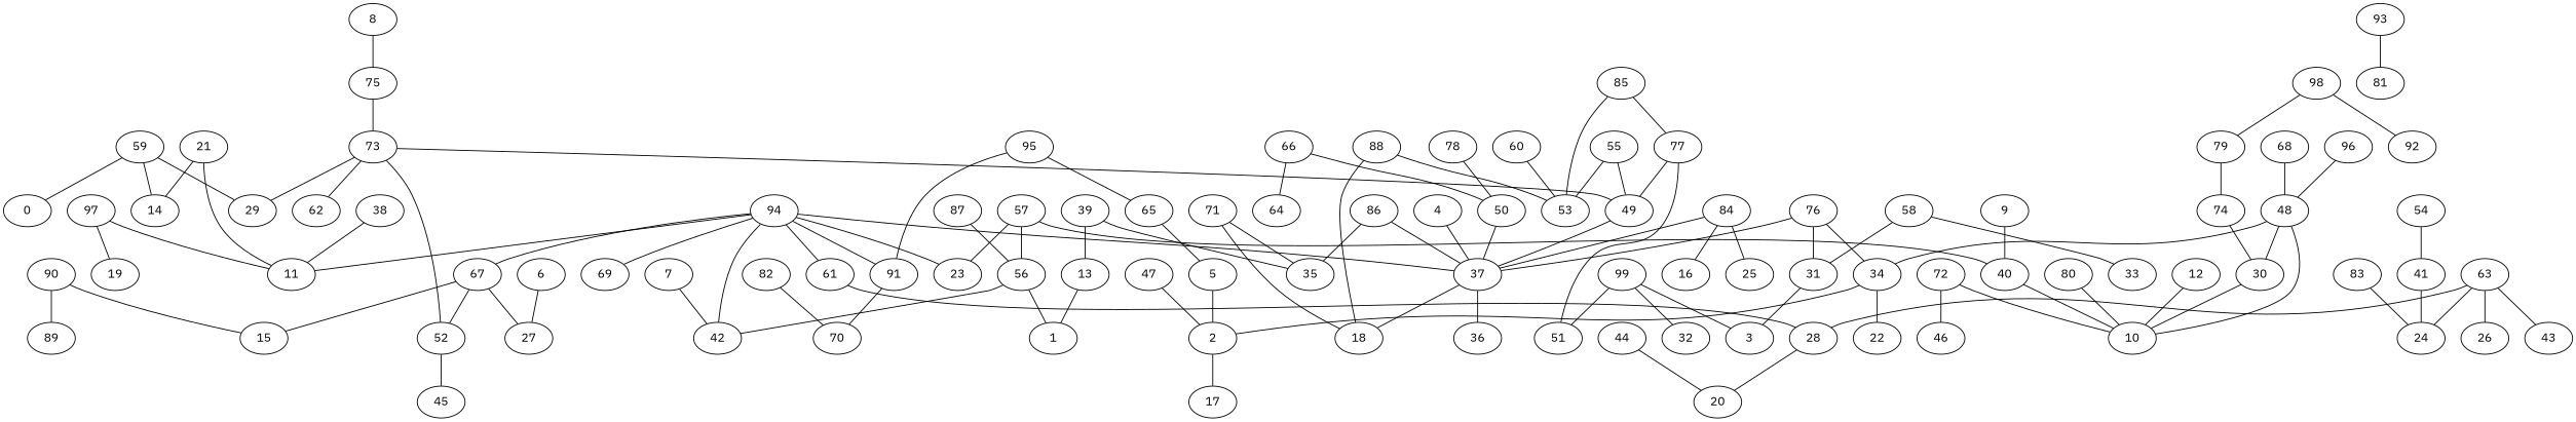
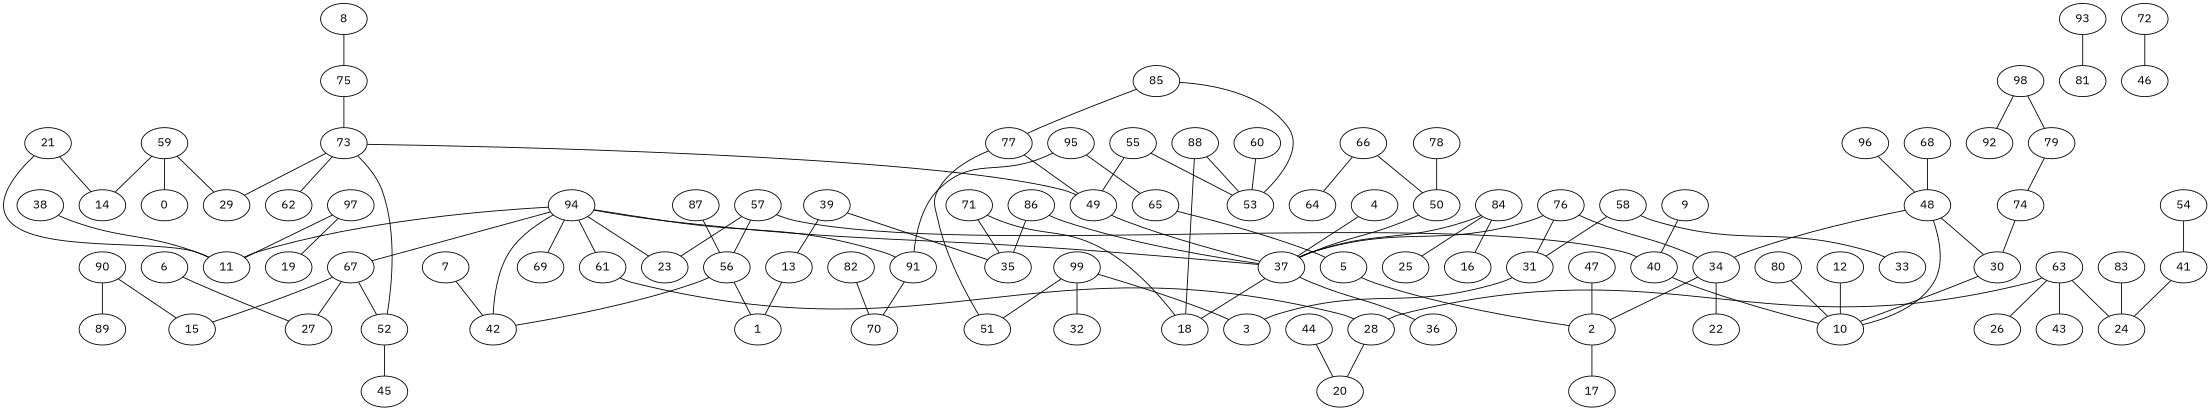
  digraph {
    fontname="IBM Plex Sans"
    node [fontname="IBM Plex Sans"]
    edge [color=black dir=none fontname="IBM Plex Sans"]
    6
    27
    93
    81
    12
    7
    42
    82
    70
    80
    10
    60
    53
    88
    18
    87
    56
    1
    54
    41
    24
    68
    48
    30
    34
    97
    19
    11
    83
    5
    2
    17
    98
    92
    79
    74
    39
    35
    13
    90
    89
    15
    38
    61
    28
    20
    22
    44
    40
    99
    51
    32
    3
    76
    31
    37
    36
    91
    4
    66
    64
    50
    75
    73
    62
    29
    52
    49
    45
    94
    69
    67
    23
    47
    96
    86
    55
    59
    14
    0
    71
    57
    8
    72
    46
    77
    21
    78
    9
    85
    58
    33
    84
    16
    25
    63
    43
    26
    95
    65
    subgraph sub_1 {
      6
      27
      93
      81
      12
      7
      42
      82
      70
      80
      10
      60
      53
      88
      18
      87
      56
      1
      54
      41
      24
      68
      48
      30
      34
      97
      19
      11
      83
      5
      2
      17
      98
      92
      79
      74
      39
      35
      13
      90
      89
      15
      38
      61
      28
      20
      22
      44
      40
      99
      51
      32
      3
      76
      31
      37
      36
      91
      4
      66
      64
      50
      75
      73
      62
      29
      52
      49
      45
      94
      69
      67
      23
      47
      96
      86
      55
      59
      14
      0
      71
      57
      8
      72
      46
      77
      21
      78
      9
      85
      58
      33
      84
      16
      25
      63
      43
      26
      95
      65
    }
    6 -> 27
    93 -> 81
    12 -> 10
    7 -> 42
    82 -> 70
    80 -> 10
    60 -> 53
    88 -> 53
    88 -> 18
    87 -> 56
    56 -> 42
    56 -> 1
    54 -> 41
    41 -> 24
    68 -> 48
    48 -> 10
    48 -> 30
    48 -> 34
    30 -> 10
    34 -> 2
    34 -> 22
    97 -> 19
    97 -> 11
    83 -> 24
    5 -> 2
    2 -> 17
    98 -> 92
    98 -> 79
    79 -> 74
    74 -> 30
    39 -> 35
    39 -> 13
    13 -> 1
    90 -> 89
    90 -> 15
    38 -> 11
    61 -> 28
    28 -> 20
    44 -> 20
    40 -> 10
    99 -> 51
    99 -> 32
    99 -> 3
    76 -> 34
    76 -> 31
    76 -> 37
    31 -> 3
    37 -> 18
    37 -> 36
    91 -> 70
    4 -> 37
    66 -> 64
    66 -> 50
    50 -> 37
    75 -> 73
    73 -> 62
    73 -> 29
    73 -> 52
    73 -> 49
    52 -> 45
    49 -> 37
    94 -> 42
    94 -> 11
    94 -> 61
    94 -> 37
    94 -> 91
    94 -> 69
    94 -> 67
    94 -> 23
    67 -> 27
    67 -> 15
    67 -> 52
    47 -> 2
    96 -> 48
    86 -> 35
    86 -> 37
    55 -> 53
    55 -> 49
    59 -> 29
    59 -> 14
    59 -> 0
    71 -> 18
    71 -> 35
    57 -> 56
    57 -> 40
    57 -> 23
    8 -> 75
-   72 -> 10
    72 -> 46
    77 -> 51
    77 -> 49
    21 -> 11
    21 -> 14
    78 -> 50
    9 -> 40
    85 -> 53
    85 -> 77
    58 -> 31
    58 -> 33
    84 -> 37
    84 -> 16
    84 -> 25
    63 -> 24
    63 -> 28
    63 -> 43
    63 -> 26
    95 -> 91
    95 -> 65
    65 -> 5
  }
